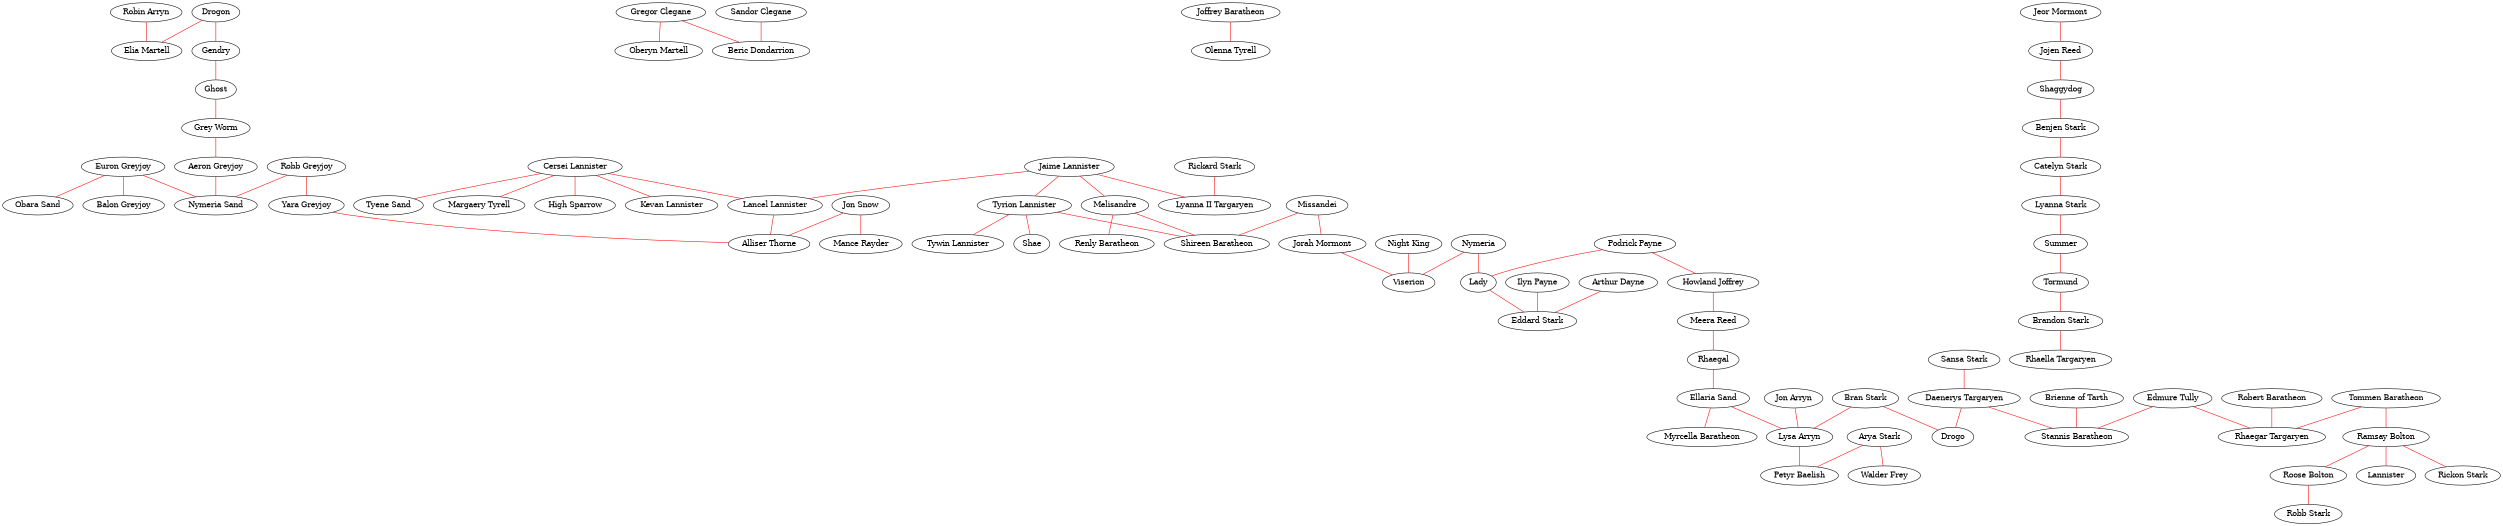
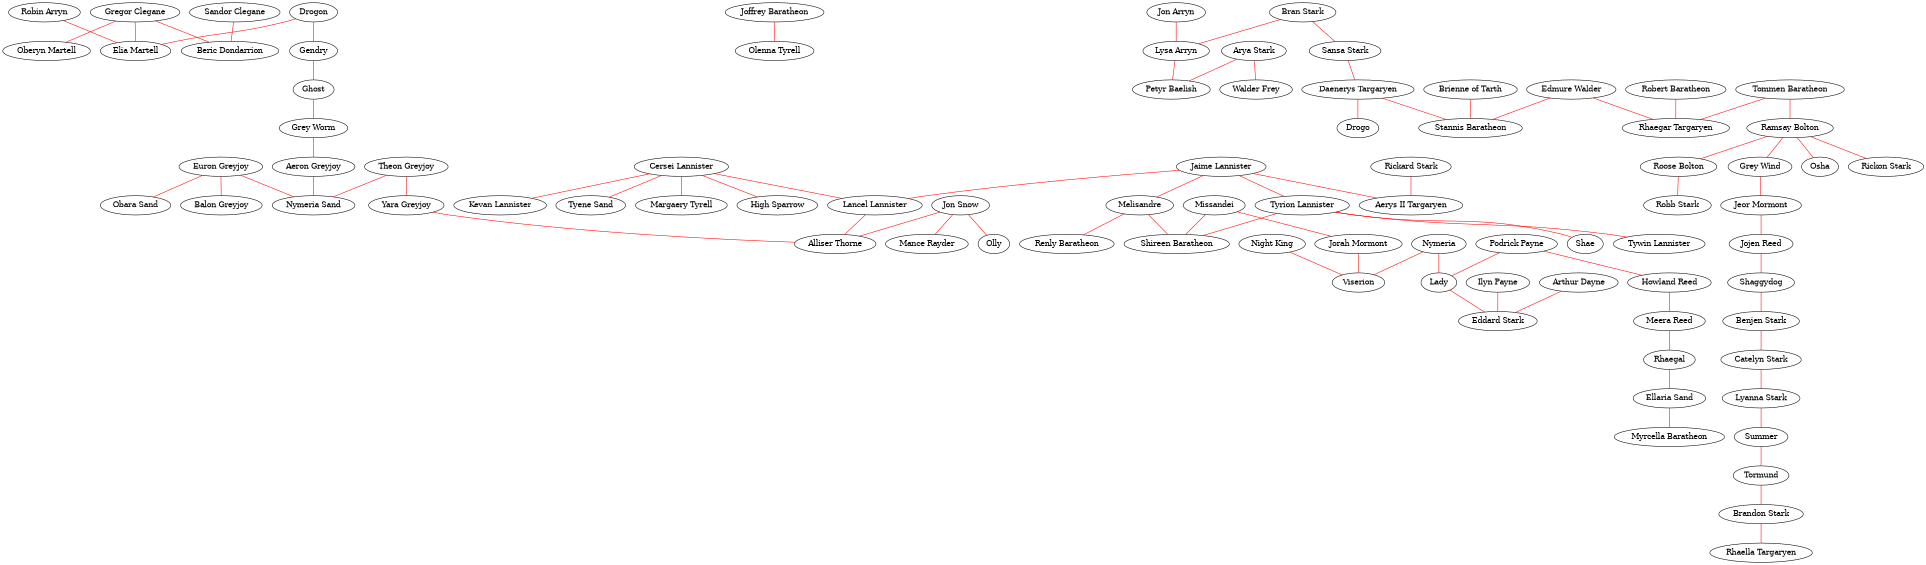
  strict graph {
    edge [color=red]
    n1 [label="Robin Arryn"]
    n2 [label="Elia Martell"]
    n3 [label="Gregor Clegane"]
    n4 [label="Oberyn Martell"]
    n5 [label="Beric Dondarrion"]
    n6 [label="Sandor Clegane"]
    n7 [label=Drogon]
    n8 [label=Gendry]
    n9 [label=Ghost]
    n10 [label="Grey Worm"]
    n11 [label="Aeron Greyjoy"]
    n12 [label="Nymeria Sand"]
    n13 [label="Euron Greyjoy"]
    n14 [label="Balon Greyjoy"]
    n15 [label="Obara Sand"]
-   n16 [label="Robb Greyjoy"]
+   n16 [label="Theon Greyjoy"]
    n17 [label="Yara Greyjoy"]
    n18 [label="Alliser Thorne"]
    n19 [label="Jon Snow"]
+   n20 [label=Olly]
    n21 [label="Mance Rayder"]
    n22 [label="Cersei Lannister"]
    n23 [label="High Sparrow"]
    n24 [label="Kevan Lannister"]
    n25 [label="Lancel Lannister"]
    n26 [label="Tyene Sand"]
    n27 [label="Margaery Tyrell"]
    n28 [label="Jaime Lannister"]
    n29 [label="Tyrion Lannister"]
-   n30 [label="Lyanna II Targaryen"]
+   n30 [label="Aerys II Targaryen"]
    n31 [label=Melisandre]
    n32 [label="Shireen Baratheon"]
    n33 [label="Tywin Lannister"]
    n34 [label=Shae]
    n35 [label="Olenna Tyrell"]
    n36 [label="Renly Baratheon"]
    n37 [label=Missandei]
    n38 [label="Jorah Mormont"]
    n39 [label=Viserion]
    n40 [label="Night King"]
    n41 [label=Nymeria]
    n42 [label=Lady]
    n43 [label="Eddard Stark"]
    n44 [label="Ilyn Payne"]
    n45 [label="Podrick Payne"]
-   n46 [label="Howland Joffrey"]
+   n46 [label="Howland Reed"]
    n47 [label="Meera Reed"]
    n48 [label=Rhaegal]
    n49 [label="Ellaria Sand"]
    n50 [label="Lysa Arryn"]
    n51 [label="Myrcella Baratheon"]
    n52 [label="Petyr Baelish"]
    n53 [label="Arya Stark"]
    n54 [label="Walder Frey"]
    n55 [label="Bran Stark"]
    n56 [label="Sansa Stark"]
    n57 [label="Daenerys Targaryen"]
    n58 [label="Stannis Baratheon"]
    n59 [label=Drogo]
    n60 [label="Brienne of Tarth"]
-   n61 [label="Edmure Tully"]
+   n61 [label="Edmure Walder"]
    n62 [label="Rhaegar Targaryen"]
    n63 [label="Jon Arryn"]
    n64 [label="Joffrey Baratheon"]
    n65 [label="Robert Baratheon"]
    n66 [label="Tommen Baratheon"]
    n67 [label="Ramsay Bolton"]
    n68 [label="Roose Bolton"]
-   n70 [label=Lannister]
+   n69 [label="Grey Wind"]
+   n70 [label=Osha]
    n71 [label="Rickon Stark"]
    n72 [label="Robb Stark"]
    n73 [label="Jeor Mormont"]
    n74 [label="Jojen Reed"]
    n75 [label="Arthur Dayne"]
    n76 [label=Shaggydog]
    n77 [label="Benjen Stark"]
    n78 [label="Catelyn Stark"]
    n79 [label="Lyanna Stark"]
    n80 [label=Summer]
    n81 [label=Tormund]
    n82 [label="Brandon Stark"]
    n83 [label="Rickard Stark"]
    n84 [label="Rhaella Targaryen"]
    n1 -- n2
+   n3 -- n2 [edgetype=type1]
    n3 -- n4 [edgetype=type1]
    n3 -- n5 [edgetype=type1]
    n6 -- n5 [edgetype=type1]
    n7 -- n2
    n7 -- n8
    n8 -- n9
    n9 -- n10
    n10 -- n11
    n11 -- n12
    n13 -- n12 [edgetype=type1]
    n13 -- n14 [edgetype=type1]
    n13 -- n15 [edgetype=type1]
    n16 -- n12
    n16 -- n17
    n17 -- n18
    n19 -- n18 [edgetype=type1]
+   n19 -- n20 [edgetype=type1]
    n19 -- n21 [edgetype=type1]
    n22 -- n23 [edgetype=type1]
    n22 -- n24 [edgetype=type1]
    n22 -- n25 [edgetype=type1]
    n22 -- n26 [edgetype=type1]
    n22 -- n27 [edgetype=type1]
    n25 -- n18
    n28 -- n25
    n28 -- n29
    n28 -- n30 [edgetype=type1]
    n28 -- n31 [edgetype=type1]
    n29 -- n32
    n29 -- n33 [edgetype=type1]
    n29 -- n34 [edgetype=type1]
    n31 -- n32 [edgetype=type1]
    n31 -- n36 [edgetype=type1]
    n37 -- n32
    n37 -- n38
    n38 -- n39
    n40 -- n39 [edgetype=type1]
    n41 -- n39
    n41 -- n42
    n42 -- n43 [edgetype=type1]
    n44 -- n43 [edgetype=type1]
    n45 -- n42
    n45 -- n46
    n46 -- n47
    n47 -- n48
    n48 -- n49
-   n49 -- n50
    n49 -- n51 [edgetype=type1]
    n50 -- n52 [edgetype=type1]
    n53 -- n52 [edgetype=type1]
    n53 -- n54 [edgetype=type1]
    n55 -- n50
-   n55 -- n59
+   n55 -- n56
    n56 -- n57
    n57 -- n58
    n57 -- n59 [edgetype=type1]
    n60 -- n58 [edgetype=type1]
    n61 -- n58
    n61 -- n62
    n63 -- n50 [edgetype=type1]
    n64 -- n35 [edgetype=type1]
    n65 -- n62 [edgetype=type1]
    n66 -- n62
    n66 -- n67
    n67 -- n68 [edgetype=type1]
+   n67 -- n69
    n67 -- n70 [edgetype=type1]
    n67 -- n71 [edgetype=type1]
    n68 -- n72 [edgetype=type1]
+   n69 -- n73
    n73 -- n74
    n74 -- n76
    n75 -- n43 [edgetype=type1]
    n76 -- n77
    n77 -- n78
    n78 -- n79
    n79 -- n80
    n80 -- n81
    n81 -- n82
    n82 -- n84
    n83 -- n30 [edgetype=type1]
  }
